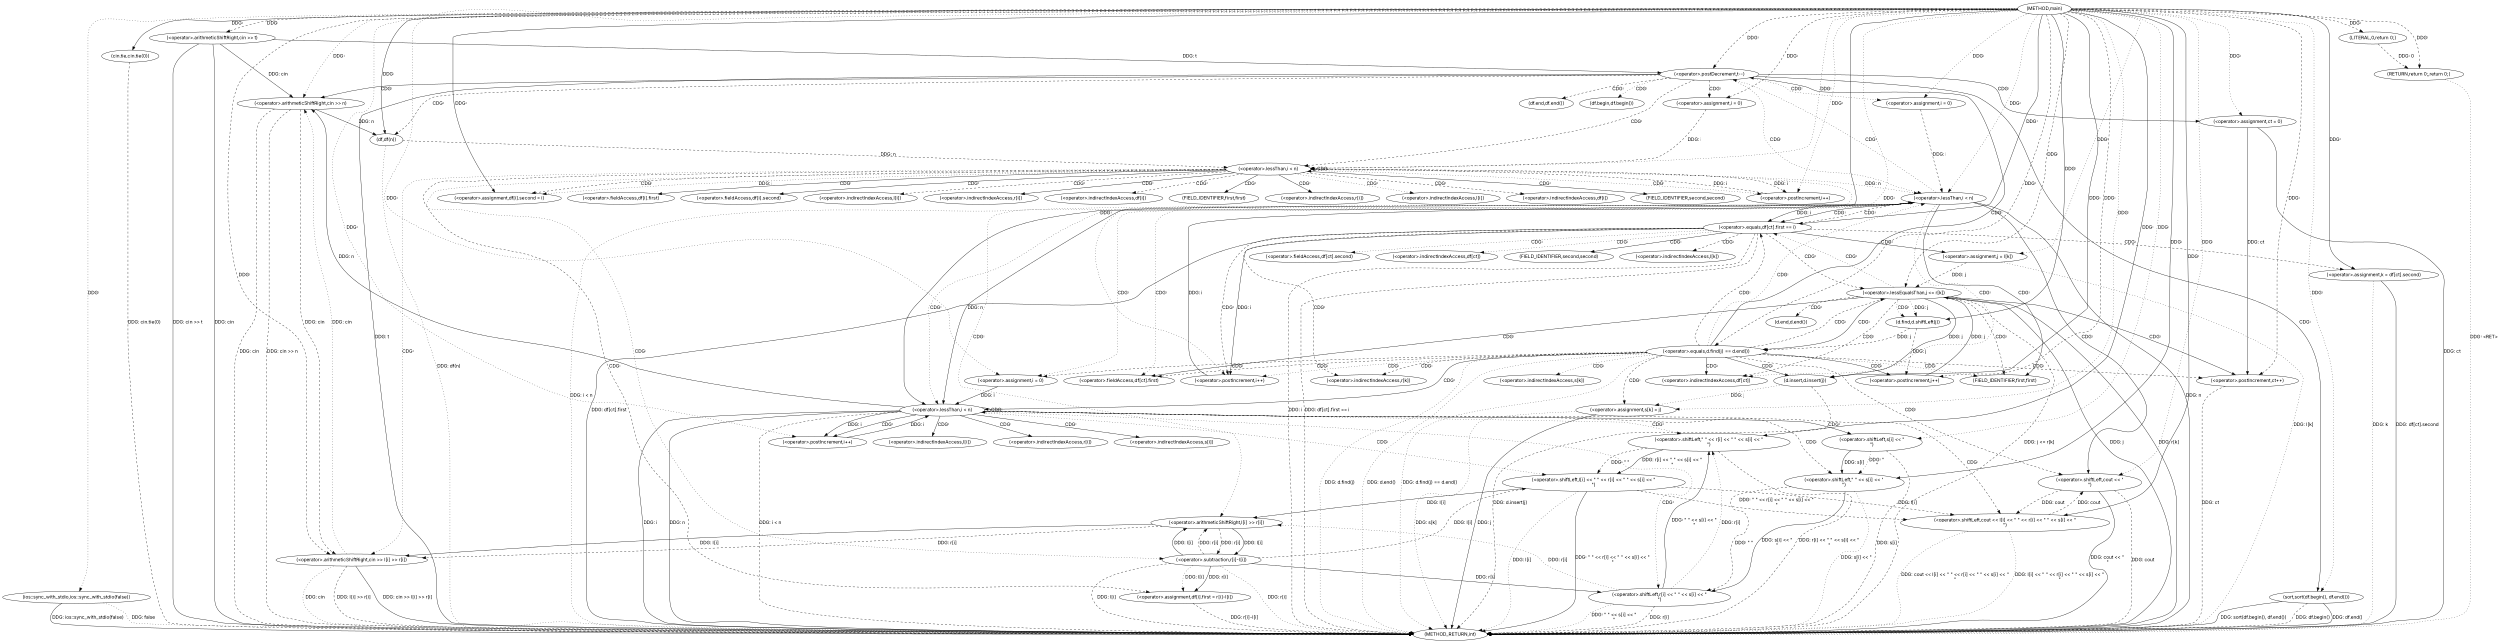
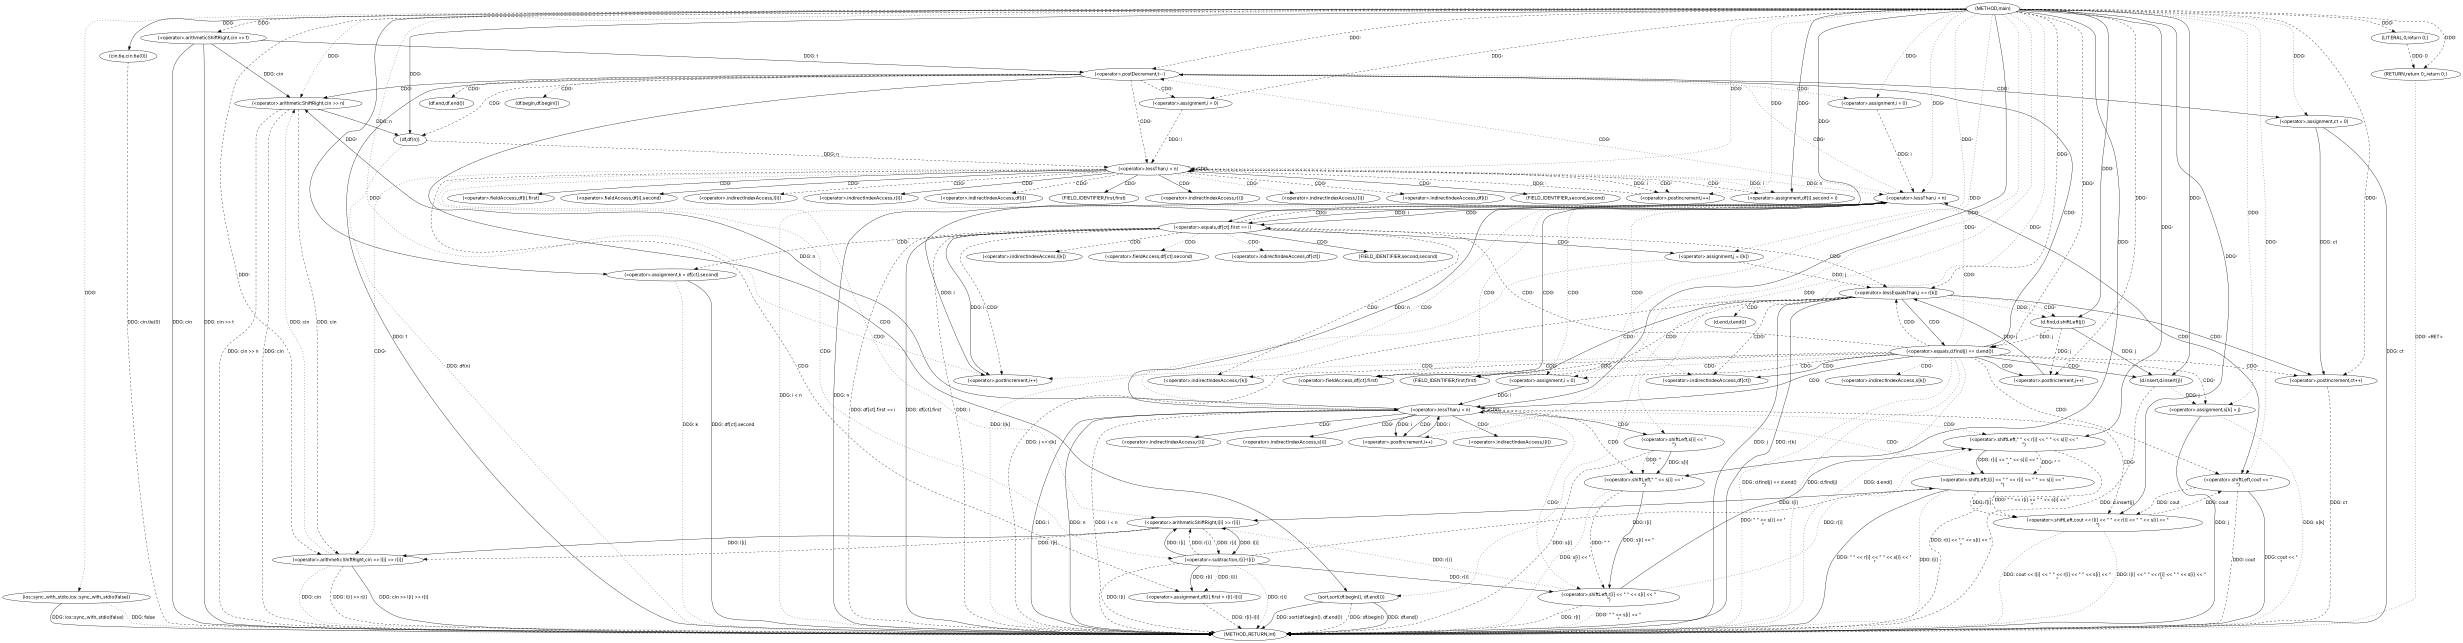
  digraph {
    fontname=Inter
    node [fontname=Inter]
    edge [fontname=Inter style=solid]
    n1 [label="(METHOD,main)"]
    n2 [label="(ios::sync_with_stdio,ios::sync_with_stdio(false))"]
    n3 [label="(cin.tie,cin.tie(0))"]
    n4 [label="(<operator>.arithmeticShiftRight,cin >> t)"]
    n5 [label="(RETURN,return 0;,return 0;)"]
    n6 [label="(<operator>.postDecrement,t--)"]
    n7 [label="(LITERAL,0,return 0;)"]
    n8 [label="(<operator>.arithmeticShiftRight,cin >> n)"]
    n9 [label="(df,df(n))"]
    n10 [label="(sort,sort(df.begin(), df.end()))"]
    n11 [label="(<operator>.assignment,ct = 0)"]
    n12 [label="(<operator>.shiftLeft,cout << \"\n\")"]
    n13 [label="(<operator>.assignment,i = 0)"]
    n14 [label="(<operator>.lessThan,i < n)"]
    n15 [label="(<operator>.postIncrement,i++)"]
    n16 [label="(<operator>.assignment,i = 0)"]
    n17 [label="(<operator>.lessThan,i < n)"]
    n18 [label="(<operator>.postIncrement,i++)"]
    n19 [label="(<operator>.assignment,i = 0)"]
    n20 [label="(<operator>.lessThan,i < n)"]
    n21 [label="(<operator>.postIncrement,i++)"]
    n22 [label="(<operator>.shiftLeft,cout << l[i] << \" \" << r[i] << \" \" << s[i] << \"\n\")"]
    n23 [label="(<operator>.arithmeticShiftRight,cin >> l[i] >> r[i])"]
    n24 [label="(<operator>.assignment,df[i].second = i)"]
    n25 [label="(<operator>.equals,df[ct].first == i)"]
    n26 [label="(<operator>.assignment,k = df[ct].second)"]
    n27 [label="(<operator>.postIncrement,ct++)"]
    n28 [label="(<operator>.shiftLeft,\" \" << r[i] << \" \" << s[i] << \"\n\")"]
    n29 [label="(<operator>.assignment,j = l[k])"]
    n30 [label="(<operator>.lessEqualsThan,j <= r[k])"]
    n31 [label="(<operator>.postIncrement,j++)"]
    n32 [label="(<operator>.shiftLeft,\" \" << s[i] << \"\n\")"]
    n33 [label="(<operator>.equals,d.find(j) == d.end())"]
    n34 [label="(<operator>.shiftLeft,s[i] << \"\n\")"]
    n35 [label="(d.insert,d.insert(j))"]
    n36 [label="(<operator>.assignment,s[k] = j)"]
    n37 [label="(d.find,d.shiftLeft(j))"]
    n38 [label="(METHOD_RETURN,int)"]
    n39 [label="(df.begin,df.begin())"]
    n40 [label="(df.end,df.end())"]
    n41 [label="(<operator>.assignment,df[i].first = r[i]-l[i])"]
    n42 [label="(<operator>.arithmeticShiftRight,l[i] >> r[i])"]
    n43 [label="(<operator>.subtraction,r[i]-l[i])"]
    n44 [label="(<operator>.fieldAccess,df[i].first)"]
    n45 [label="(<operator>.fieldAccess,df[i].second)"]
    n46 [label="(<operator>.indirectIndexAccess,l[i])"]
    n47 [label="(<operator>.indirectIndexAccess,r[i])"]
    n48 [label="(<operator>.indirectIndexAccess,df[i])"]
    n49 [label="(FIELD_IDENTIFIER,first,first)"]
    n50 [label="(<operator>.indirectIndexAccess,r[i])"]
    n51 [label="(<operator>.indirectIndexAccess,l[i])"]
    n52 [label="(<operator>.indirectIndexAccess,df[i])"]
    n53 [label="(FIELD_IDENTIFIER,second,second)"]
    n54 [label="(<operator>.fieldAccess,df[ct].first)"]
    n55 [label="(<operator>.indirectIndexAccess,df[ct])"]
    n56 [label="(FIELD_IDENTIFIER,first,first)"]
    n57 [label="(<operator>.shiftLeft,l[i] << \" \" << r[i] << \" \" << s[i] << \"\n\")"]
    n58 [label="(<operator>.shiftLeft,r[i] << \" \" << s[i] << \"\n\")"]
    n59 [label="(<operator>.indirectIndexAccess,l[i])"]
    n60 [label="(<operator>.indirectIndexAccess,r[i])"]
    n61 [label="(<operator>.indirectIndexAccess,s[i])"]
    n62 [label="(<operator>.fieldAccess,df[ct].second)"]
    n63 [label="(<operator>.indirectIndexAccess,df[ct])"]
    n64 [label="(FIELD_IDENTIFIER,second,second)"]
    n65 [label="(<operator>.indirectIndexAccess,l[k])"]
    n66 [label="(<operator>.indirectIndexAccess,r[k])"]
    n67 [label="(d.end,d.end())"]
    n68 [label="(<operator>.indirectIndexAccess,s[k])"]
    n1 -> n2 [label="DDG: " style=dotted]
    n1 -> n3 [label="DDG: "]
    n1 -> n4 [label="DDG: " style=dashed]
    n1 -> n5 [label="DDG: " style=dashed]
    n1 -> n6 [label="DDG: " style=dashed]
    n1 -> n7 [label="DDG: " style=dashed]
    n1 -> n8 [label="DDG: " style=dotted]
    n1 -> n9 [label="DDG: "]
    n1 -> n10 [label="DDG: " style=dotted]
    n1 -> n11 [label="DDG: " style=dotted]
    n1 -> n12 [label="DDG: " style=dotted]
    n1 -> n13 [label="DDG: " style=dashed]
    n1 -> n14 [label="DDG: " style=dotted]
    n1 -> n15 [label="DDG: " style=dotted]
    n1 -> n16 [label="DDG: " style=dotted]
    n1 -> n17 [label="DDG: " style=dotted]
    n1 -> n18 [label="DDG: " style=dotted]
    n1 -> n19 [label="DDG: " style=dotted]
    n1 -> n20 [label="DDG: "]
    n1 -> n21 [label="DDG: " style=dotted]
    n1 -> n22 [label="DDG: "]
    n1 -> n23 [label="DDG: " style=dashed]
    n1 -> n24 [label="DDG: "]
    n1 -> n25 [label="DDG: "]
    n1 -> n26 [label="DDG: "]
    n1 -> n27 [label="DDG: " style=dashed]
    n1 -> n28 [label="DDG: "]
    n1 -> n29 [label="DDG: " style=dotted]
    n1 -> n30 [label="DDG: " style=dashed]
    n1 -> n31 [label="DDG: " style=dashed]
    n1 -> n32 [label="DDG: "]
    n1 -> n33 [label="DDG: " style=dashed]
    n1 -> n34 [label="DDG: " style=dotted]
    n1 -> n35 [label="DDG: "]
    n1 -> n36 [label="DDG: " style=dotted]
    n1 -> n37 [label="DDG: "]
    n2 -> n38 [label="DDG: ios::sync_with_stdio(false)"]
    n2 -> n38 [label="DDG: false" style=dotted]
    n3 -> n38 [label="DDG: cin.tie(0)" style=dashed]
    n4 -> n6 [label="DDG: t"]
    n4 -> n8 [label="DDG: cin"]
    n4 -> n38 [label="DDG: cin"]
    n4 -> n38 [label="DDG: cin >> t"]
    n5 -> n38 [label="DDG: <RET>" style=dotted]
    n6 -> n8 [label="CDG: "]
    n6 -> n9 [label="CDG: " style=dashed]
    n6 -> n10 [label="CDG: "]
    n6 -> n11 [label="CDG: "]
    n6 -> n13 [label="CDG: " style=dashed]
    n6 -> n14 [label="CDG: " style=dashed]
    n6 -> n16 [label="CDG: " style=dotted]
    n6 -> n17 [label="CDG: " style=dotted]
    n6 -> n38 [label="DDG: t"]
    n6 -> n39 [label="CDG: " style=dotted]
    n6 -> n40 [label="CDG: " style=dashed]
    n7 -> n5 [label="DDG: 0" style=dashed]
    n8 -> n9 [label="DDG: n"]
    n8 -> n23 [label="DDG: cin" style=dashed]
    n8 -> n38 [label="DDG: cin" style=dashed]
    n8 -> n38 [label="DDG: cin >> n" style=dashed]
    n9 -> n14 [label="DDG: n" style=dashed]
    n9 -> n38 [label="DDG: df(n)" style=dotted]
    n10 -> n38 [label="DDG: df.begin()" style=dashed]
    n10 -> n38 [label="DDG: df.end()"]
    n10 -> n38 [label="DDG: sort(df.begin(), df.end())"]
    n11 -> n27 [label="DDG: ct"]
    n11 -> n38 [label="DDG: ct"]
    n12 -> n22 [label="DDG: cout" style=dashed]
    n12 -> n38 [label="DDG: cout" style=dashed]
    n12 -> n38 [label="DDG: cout << \"\n\""]
    n13 -> n14 [label="DDG: i" style=dashed]
    n14 -> n14 [label="CDG: " style=dashed]
    n14 -> n15 [label="DDG: i" style=dashed]
    n14 -> n15 [label="CDG: " style=dotted]
    n14 -> n17 [label="DDG: n" style=dotted]
    n14 -> n23 [label="CDG: " style=dotted]
    n14 -> n24 [label="DDG: i" style=dotted]
    n14 -> n24 [label="CDG: " style=dashed]
    n14 -> n41 [label="CDG: " style=dashed]
    n14 -> n42 [label="CDG: " style=dotted]
    n14 -> n43 [label="CDG: " style=dotted]
    n14 -> n44 [label="CDG: "]
    n14 -> n45 [label="CDG: "]
    n14 -> n46 [label="CDG: " style=dashed]
    n14 -> n47 [label="CDG: "]
    n14 -> n48 [label="CDG: " style=dashed]
    n14 -> n49 [label="CDG: "]
    n14 -> n50 [label="CDG: "]
    n14 -> n51 [label="CDG: " style=dotted]
    n14 -> n52 [label="CDG: " style=dashed]
    n14 -> n53 [label="CDG: "]
    n15 -> n14 [label="DDG: i" style=dashed]
    n16 -> n17 [label="DDG: i" style=dashed]
    n17 -> n6 [label="CDG: " style=dotted]
    n17 -> n12 [label="CDG: "]
    n17 -> n19 [label="CDG: " style=dotted]
    n17 -> n20 [label="DDG: n"]
    n17 -> n20 [label="CDG: " style=dotted]
    n17 -> n25 [label="DDG: i"]
    n17 -> n25 [label="CDG: "]
    n17 -> n38 [label="DDG: n"]
    n17 -> n38 [label="DDG: i < n" style=dotted]
    n17 -> n54 [label="CDG: " style=dotted]
    n17 -> n55 [label="CDG: " style=dotted]
    n17 -> n56 [label="CDG: "]
    n18 -> n17 [label="DDG: i"]
    n19 -> n20 [label="DDG: i"]
    n20 -> n8 [label="DDG: n"]
    n20 -> n20 [label="CDG: "]
    n20 -> n21 [label="DDG: i"]
    n20 -> n21 [label="CDG: "]
    n20 -> n22 [label="CDG: " style=dashed]
    n20 -> n28 [label="CDG: " style=dotted]
    n20 -> n32 [label="CDG: " style=dashed]
    n20 -> n34 [label="CDG: "]
    n20 -> n38 [label="DDG: i"]
    n20 -> n38 [label="DDG: n"]
    n20 -> n38 [label="DDG: i < n" style=dashed]
    n20 -> n57 [label="CDG: " style=dotted]
    n20 -> n58 [label="CDG: " style=dotted]
    n20 -> n59 [label="CDG: "]
    n20 -> n60 [label="CDG: "]
    n20 -> n61 [label="CDG: "]
    n21 -> n20 [label="DDG: i"]
    n22 -> n12 [label="DDG: cout" style=dashed]
    n22 -> n38 [label="DDG: l[i] << \" \" << r[i] << \" \" << s[i] << \"\n\"" style=dotted]
    n22 -> n38 [label="DDG: cout << l[i] << \" \" << r[i] << \" \" << s[i] << \"\n\"" style=dotted]
    n23 -> n8 [label="DDG: cin" style=dotted]
    n23 -> n38 [label="DDG: cin" style=dotted]
    n23 -> n38 [label="DDG: l[i] >> r[i]" style=dashed]
    n23 -> n38 [label="DDG: cin >> l[i] >> r[i]"]
    n25 -> n17 [label="CDG: " style=dashed]
    n25 -> n18 [label="DDG: i"]
    n25 -> n18 [label="CDG: " style=dashed]
    n25 -> n26 [label="CDG: " style=dashed]
    n25 -> n29 [label="CDG: "]
    n25 -> n30 [label="CDG: " style=dashed]
    n25 -> n38 [label="DDG: df[ct].first"]
    n25 -> n38 [label="DDG: i" style=dashed]
    n25 -> n38 [label="DDG: df[ct].first == i" style=dashed]
    n25 -> n62 [label="CDG: " style=dotted]
    n25 -> n63 [label="CDG: " style=dotted]
    n25 -> n64 [label="CDG: "]
    n25 -> n65 [label="CDG: " style=dashed]
    n25 -> n66 [label="CDG: " style=dashed]
    n26 -> n38 [label="DDG: k" style=dotted]
    n26 -> n38 [label="DDG: df[ct].second"]
    n27 -> n38 [label="DDG: ct" style=dashed]
    n28 -> n38 [label="DDG: r[i] << \" \" << s[i] << \"\n\"" style=dashed]
    n28 -> n57 [label="DDG: \" \"" style=dashed]
    n28 -> n57 [label="DDG: r[i] << \" \" << s[i] << \"\n\""]
    n29 -> n30 [label="DDG: j" style=dashed]
    n29 -> n38 [label="DDG: l[k]" style=dotted]
-   n30 -> n25 [label="CDG: " style=dotted]
    n30 -> n27 [label="CDG: "]
    n30 -> n33 [label="CDG: "]
    n30 -> n37 [label="DDG: j" style=dotted]
    n30 -> n37 [label="CDG: " style=dotted]
    n30 -> n38 [label="DDG: j"]
    n30 -> n38 [label="DDG: r[k]"]
    n30 -> n38 [label="DDG: j <= r[k]" style=dashed]
    n30 -> n54 [label="CDG: "]
    n30 -> n55 [label="CDG: " style=dashed]
    n30 -> n56 [label="CDG: " style=dashed]
    n30 -> n67 [label="CDG: " style=dashed]
    n31 -> n30 [label="DDG: j"]
    n32 -> n38 [label="DDG: s[i] << \"\n\"" style=dotted]
    n32 -> n58 [label="DDG: s[i] << \"\n\""]
    n32 -> n58 [label="DDG: \" \"" style=dashed]
    n33 -> n6 [label="CDG: "]
    n33 -> n12 [label="CDG: " style=dashed]
    n33 -> n17 [label="CDG: " style=dotted]
    n33 -> n18 [label="CDG: " style=dotted]
    n33 -> n19 [label="CDG: " style=dashed]
    n33 -> n20 [label="CDG: "]
    n33 -> n25 [label="CDG: " style=dashed]
    n33 -> n27 [label="CDG: " style=dashed]
    n33 -> n30 [label="CDG: " style=dashed]
    n33 -> n31 [label="CDG: "]
    n33 -> n35 [label="CDG: "]
    n33 -> n36 [label="CDG: " style=dashed]
    n33 -> n38 [label="DDG: d.find(j)" style=dotted]
    n33 -> n38 [label="DDG: d.end()" style=dotted]
    n33 -> n38 [label="DDG: d.find(j) == d.end()" style=dotted]
    n33 -> n54 [label="CDG: " style=dashed]
    n33 -> n55 [label="CDG: "]
    n33 -> n56 [label="CDG: " style=dotted]
    n33 -> n66 [label="CDG: " style=dashed]
    n33 -> n68 [label="CDG: " style=dotted]
    n34 -> n32 [label="DDG: s[i]"]
    n34 -> n32 [label="DDG: \"\n\"" style=dotted]
    n34 -> n38 [label="DDG: s[i]" style=dashed]
    n35 -> n36 [label="DDG: j" style=dotted]
    n35 -> n38 [label="DDG: d.insert(j)" style=dashed]
    n36 -> n38 [label="DDG: s[k]" style=dotted]
    n36 -> n38 [label="DDG: j"]
    n37 -> n31 [label="DDG: j" style=dashed]
    n37 -> n33 [label="DDG: j" style=dashed]
-   n30 -> n35 [label="DDG: j"]
+   n37 -> n35 [label="DDG: j"]
    n41 -> n38 [label="DDG: r[i]-l[i]" style=dashed]
    n42 -> n23 [label="DDG: l[i]"]
    n42 -> n23 [label="DDG: r[i]" style=dashed]
    n42 -> n43 [label="DDG: r[i]" style=dashed]
    n42 -> n43 [label="DDG: l[i]"]
    n43 -> n38 [label="DDG: r[i]" style=dotted]
    n43 -> n38 [label="DDG: l[i]" style=dashed]
    n43 -> n41 [label="DDG: l[i]" style=dotted]
    n43 -> n41 [label="DDG: r[i]"]
    n43 -> n42 [label="DDG: l[i]"]
    n43 -> n42 [label="DDG: r[i]" style=dashed]
    n43 -> n57 [label="DDG: l[i]" style=dashed]
    n43 -> n58 [label="DDG: r[i]"]
    n57 -> n22 [label="DDG: \" \" << r[i] << \" \" << s[i] << \"\n\"" style=dashed]
    n57 -> n22 [label="DDG: l[i]" style=dashed]
    n57 -> n38 [label="DDG: l[i]" style=dotted]
    n57 -> n38 [label="DDG: \" \" << r[i] << \" \" << s[i] << \"\n\""]
    n57 -> n42 [label="DDG: l[i]"]
    n58 -> n28 [label="DDG: \" \" << s[i] << \"\n\""]
    n58 -> n28 [label="DDG: r[i]" style=dotted]
    n58 -> n38 [label="DDG: r[i]" style=dashed]
    n58 -> n38 [label="DDG: \" \" << s[i] << \"\n\"" style=dotted]
    n58 -> n42 [label="DDG: r[i]" style=dotted]
  }
